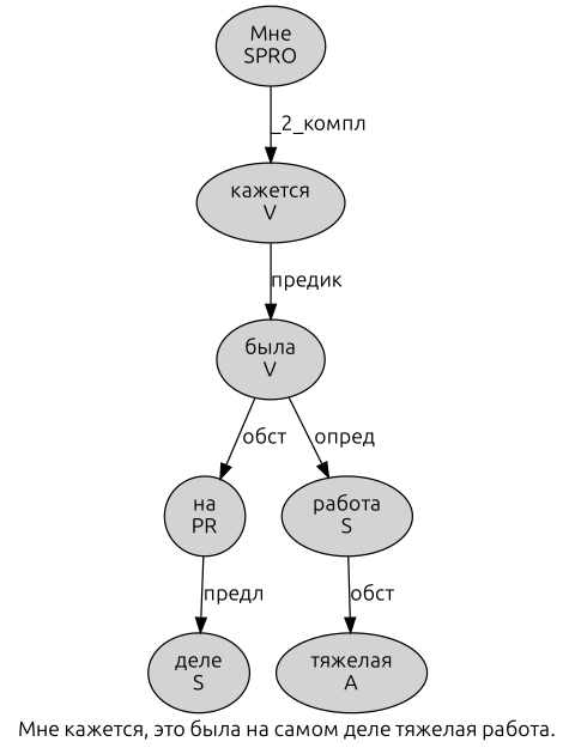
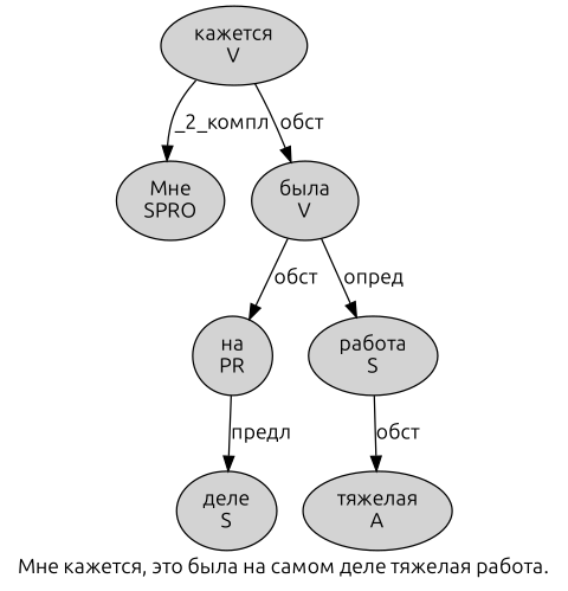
  digraph {
    fontname=Ubuntu
    label="Мне кажется, это была на самом деле тяжелая работа."
    node [fillcolor=lightgray fontname=Ubuntu penwidth=1 shape=ellipse style=filled]
    edge [fontname=Ubuntu]
    n1 [label="Мне\nSPRO"]
    n2 [label="кажется\nV"]
    n3 [label="была\nV"]
    n4 [label="на\nPR"]
    n5 [label="работа\nS"]
    n6 [label="деле\nS"]
    n7 [label="тяжелая\nA"]
-   n1 -> n2 [label="_2_компл"]
-   n2 -> n3 [label="предик"]
+   n2 -> n1 [label="_2_компл"]
+   n2 -> n3 [label="обст"]
    n3 -> n4 [label="обст"]
    n3 -> n5 [label="опред"]
    n4 -> n6 [label="предл"]
    n5 -> n7 [label="обст"]
  }
